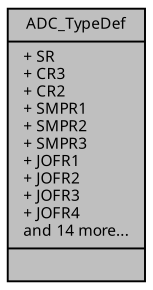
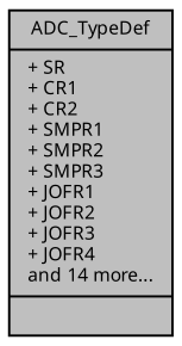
  digraph {
-   n1 [color=black fillcolor=grey75 fontcolor=black fontname=Sans fontsize=8 height=0.2 label="{ADC_TypeDef\n|+ SR\l+ CR3\l+ CR2\l+ SMPR1\l+ SMPR2\l+ SMPR3\l+ JOFR1\l+ JOFR2\l+ JOFR3\l+ JOFR4\land 14 more...\l|}" shape=record style=filled width=0.4]
+   n1 [color=black fillcolor=grey75 fontcolor=black fontname=Sans fontsize=8 height=0.2 label="{ADC_TypeDef\n|+ SR\l+ CR1\l+ CR2\l+ SMPR1\l+ SMPR2\l+ SMPR3\l+ JOFR1\l+ JOFR2\l+ JOFR3\l+ JOFR4\land 14 more...\l|}" shape=record style=filled width=0.4]
  }
